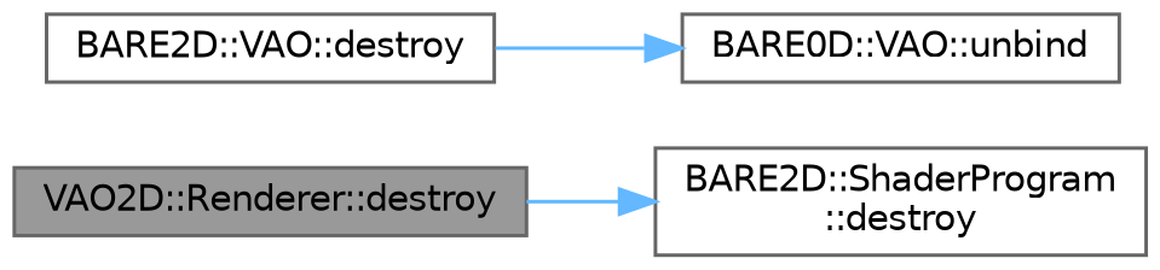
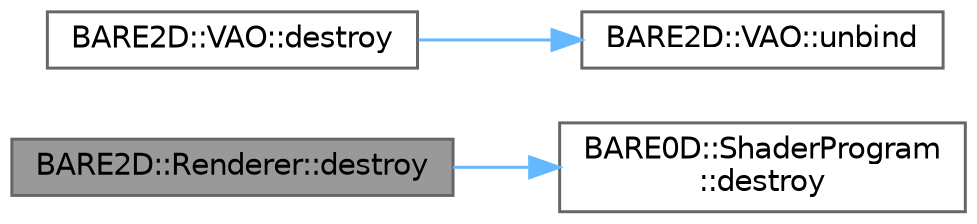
  digraph {
    rankdir=LR
    node [color=grey40 fillcolor=white fontname=Helvetica fontsize=10 shape=box style=filled]
    edge [color=steelblue1 fontname=Helvetica fontsize=10 labelfontname=Helvetica labelfontsize=10 style=solid]
-   n1 [color=gray40 fillcolor=grey60 fontcolor=black height=0.2 label="VAO2D::Renderer::destroy" width=0.4]
-   n2 [height=0.2 label="BARE2D::ShaderProgram\l::destroy" width=0.4]
+   n1 [color=gray40 fillcolor=grey60 fontcolor=black height=0.2 label="BARE2D::Renderer::destroy" width=0.4]
+   n2 [height=0.2 label="BARE0D::ShaderProgram\l::destroy" width=0.4]
    n3 [height=0.2 label="BARE2D::VAO::destroy" width=0.4]
-   n4 [height=0.2 label="BARE0D::VAO::unbind" width=0.4]
+   n4 [height=0.2 label="BARE2D::VAO::unbind" width=0.4]
    n1 -> n2
    n3 -> n4
  }
